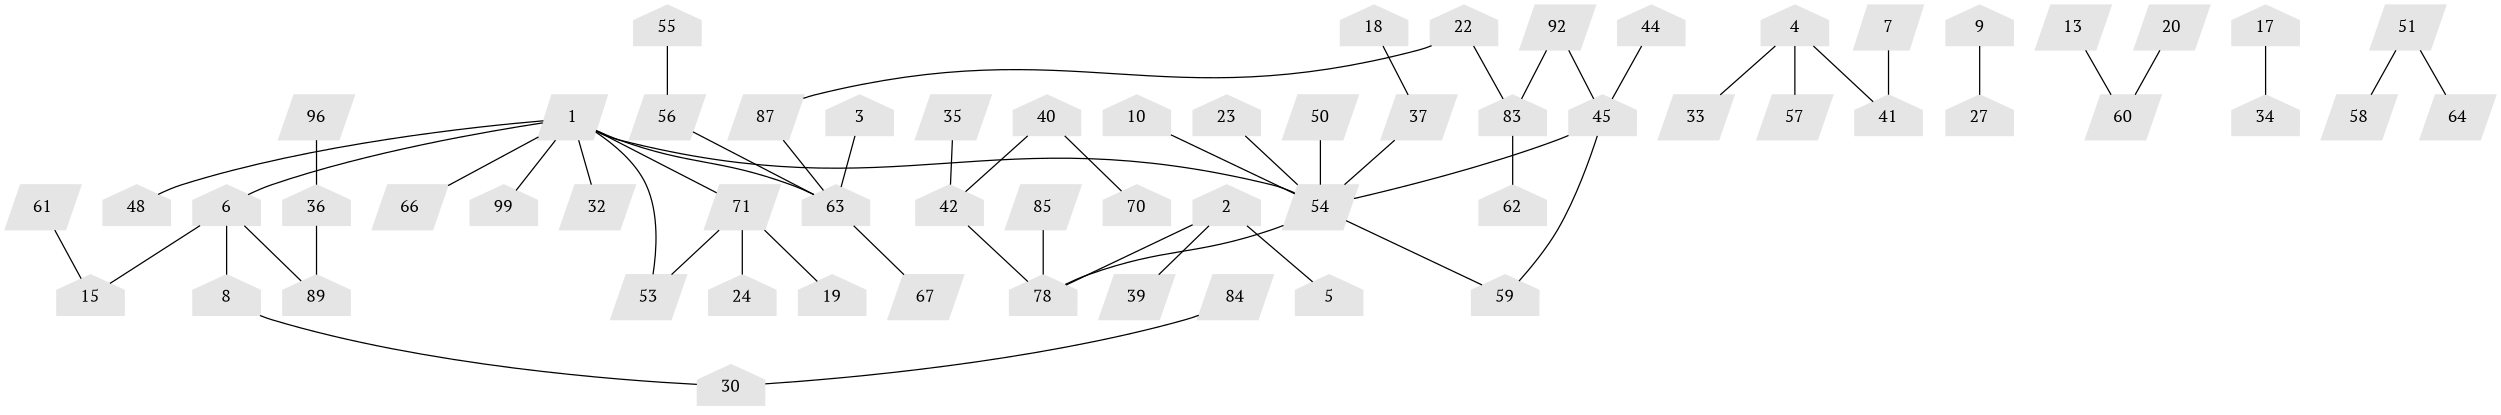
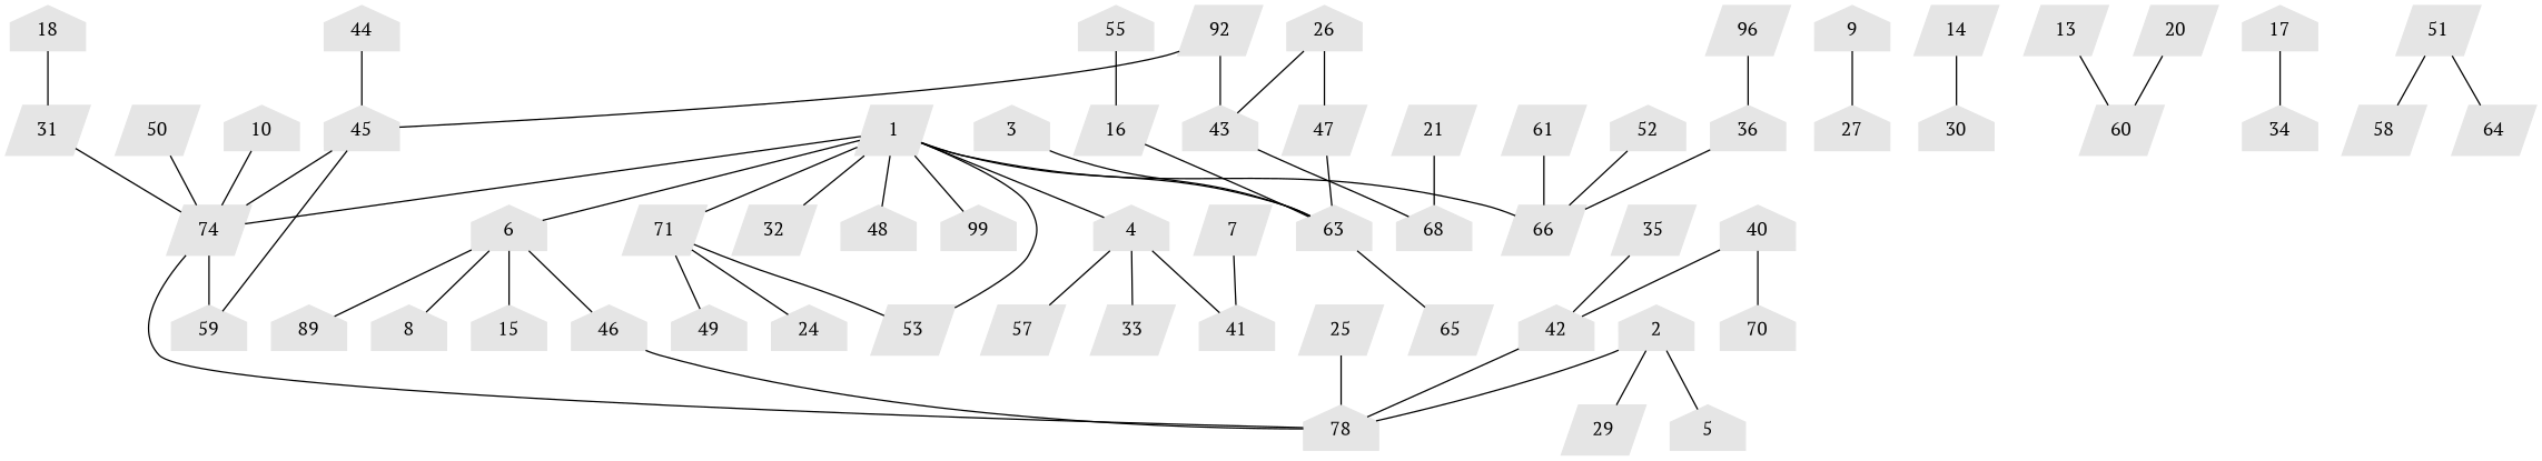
  graph {
    fontname="PT Serif"
    node [color=gray90 fontname="PT Serif" shape=house style=filled]
    edge [fontname="PT Serif" weight=1.0]
    1 [shape=parallelogram]
    4
    6
    n4 [label=71 shape=parallelogram]
    32 [shape=parallelogram]
    48
    53 [shape=parallelogram]
-   54 [shape=parallelogram]
+   54 [shape=parallelogram label=74]
    63
    66 [shape=parallelogram]
    n11 [label=99]
    33 [shape=parallelogram]
    41
    57 [shape=parallelogram]
    8
    15
+   46
    n18 [label=89]
    9
    27
-   19
+   19 [label=49]
    24
    n23 [label=78]
    59
-   67 [shape=parallelogram]
+   67 [shape=parallelogram label=65]
    2
    5
-   39 [shape=parallelogram]
+   39 [shape=parallelogram label=29]
    3
    30
    60 [shape=parallelogram]
    7 [shape=parallelogram]
    10
    n34 [label=92 shape=parallelogram]
-   43 [label=83]
+   43
    45
-   62
+   62 [label=68]
    13 [shape=parallelogram]
-   14 [shape=parallelogram label=84]
+   14 [shape=parallelogram]
    n40 [label=96 shape=parallelogram]
    36
    17
    34
    51 [shape=parallelogram]
    58 [shape=parallelogram]
    64 [shape=parallelogram]
-   37 [shape=parallelogram]
+   37 [shape=parallelogram label=31]
    18
    20 [shape=parallelogram]
-   23
-   25 [shape=parallelogram label=85]
-   26 [label=22]
-   47 [shape=parallelogram label=87]
+   21 [shape=parallelogram]
+   25 [shape=parallelogram]
+   26
+   47 [shape=parallelogram]
    42
    35 [shape=parallelogram]
    61 [shape=parallelogram]
    40
    70
    44
    50 [shape=parallelogram]
-   56 [shape=parallelogram]
+   52
+   56 [shape=parallelogram label=16]
    55
+   1 -- 4
    1 -- 6
    1 -- n4
    1 -- 32
    1 -- 48
    1 -- 53
    1 -- 54
    1 -- 63
    1 -- 66
    1 -- n11
    4 -- 33
    4 -- 41
    4 -- 57
    6 -- 8
    6 -- 15
+   6 -- 46
    6 -- n18
    n4 -- 53
    n4 -- 19
    n4 -- 24
    54 -- n23
    54 -- 59
    63 -- 67
-   8 -- 30
+   46 -- n23
    9 -- 27
    2 -- n23
    2 -- 5
    2 -- 39
    3 -- 63
    7 -- 41
    10 -- 54
    n34 -- 43
    n34 -- 45
    43 -- 62
    45 -- 54
    45 -- 59
    13 -- 60
    14 -- 30
    n40 -- 36
-   36 -- n18
+   36 -- 66
    17 -- 34
    51 -- 58
    51 -- 64
    37 -- 54
    18 -- 37
    20 -- 60
-   23 -- 54
+   21 -- 62
    25 -- n23
    26 -- 43
    26 -- 47
    47 -- 63
    42 -- n23
    35 -- 42
-   61 -- 15
+   61 -- 66
    40 -- 42
    40 -- 70
    44 -- 45
    50 -- 54
+   52 -- 66
    56 -- 63
    55 -- 56
  }
